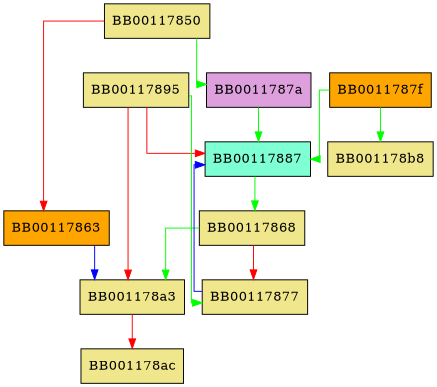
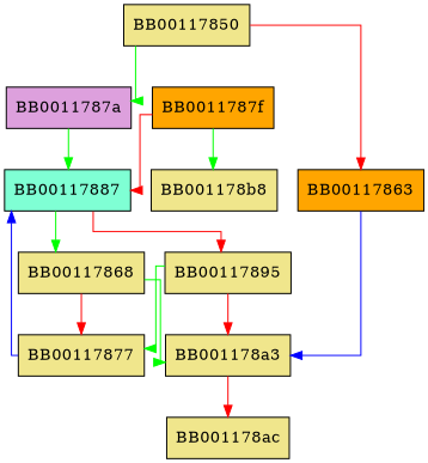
  digraph {
    splines=ortho
    node [fillcolor=khaki shape=box style=filled]
    edge [color=green]
    BB0011787a [fillcolor=plum]
    BB00117850
    BB00117863 [fillcolor=orange]
    BB00117887 [fillcolor=aquamarine]
    BB001178a3
    BB00117868
    BB00117895
    BB0011787f [fillcolor=orange]
    BB001178b8
    BB001178ac
    BB00117877
    BB0011787a -> BB00117887
    BB00117850 -> BB0011787a
    BB00117850 -> BB00117863 [color=red]
    BB00117863 -> BB001178a3 [color=blue]
    BB00117887 -> BB00117868
-   BB00117895 -> BB00117887 [color=red]
+   BB00117887 -> BB00117895 [color=red]
    BB001178a3 -> BB001178ac [color=red]
    BB00117868 -> BB001178a3
    BB00117868 -> BB00117877 [color=red]
    BB00117895 -> BB001178a3 [color=red]
    BB00117895 -> BB00117877
-   BB0011787f -> BB00117887
+   BB0011787f -> BB00117887 [color=red]
    BB0011787f -> BB001178b8
    BB00117877 -> BB00117887 [color=blue]
  }
